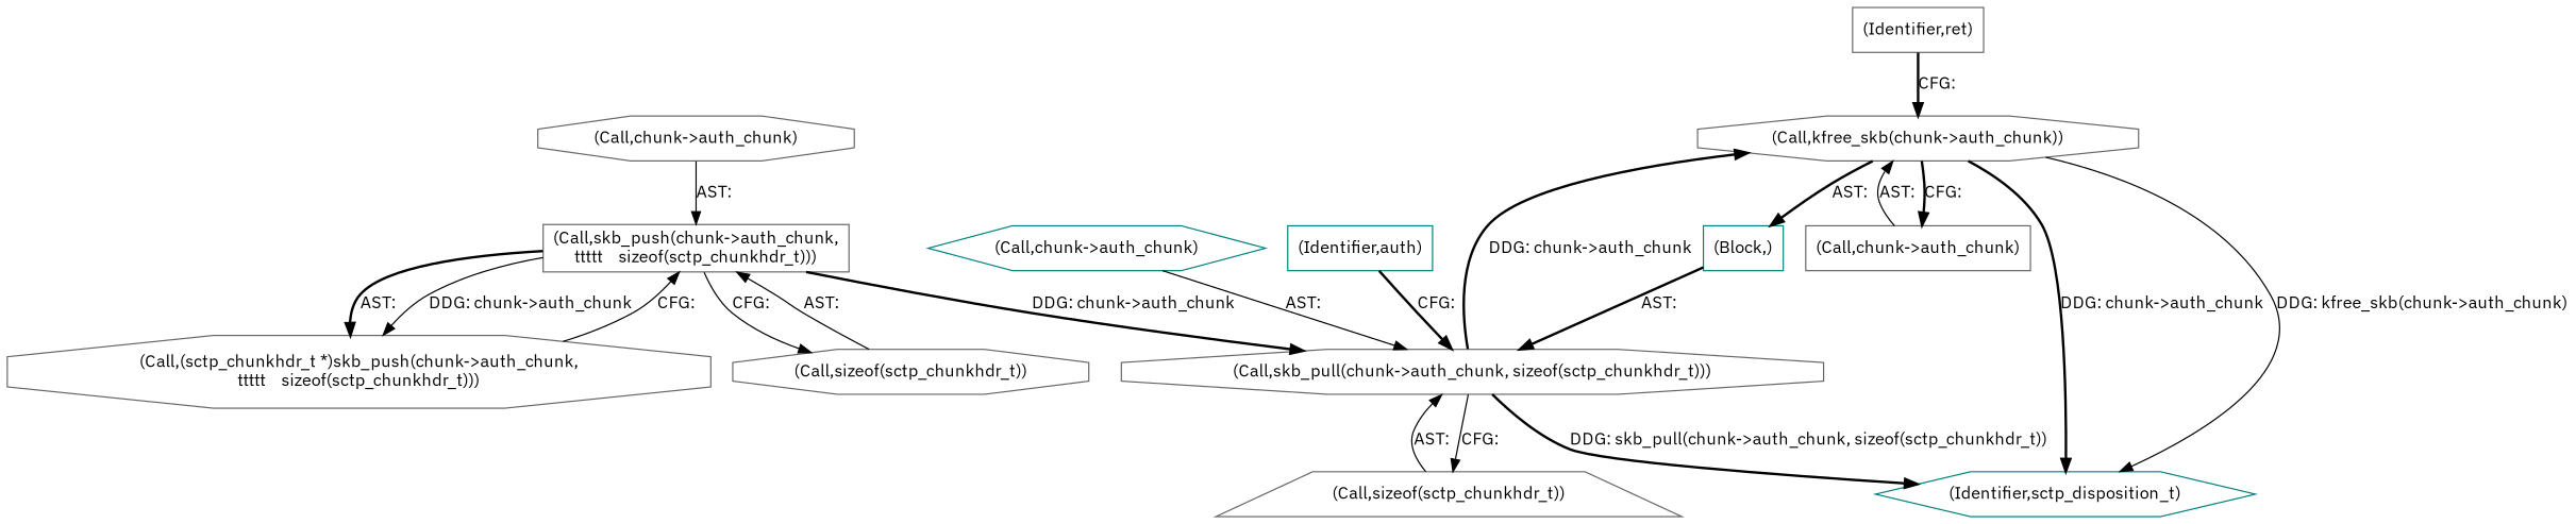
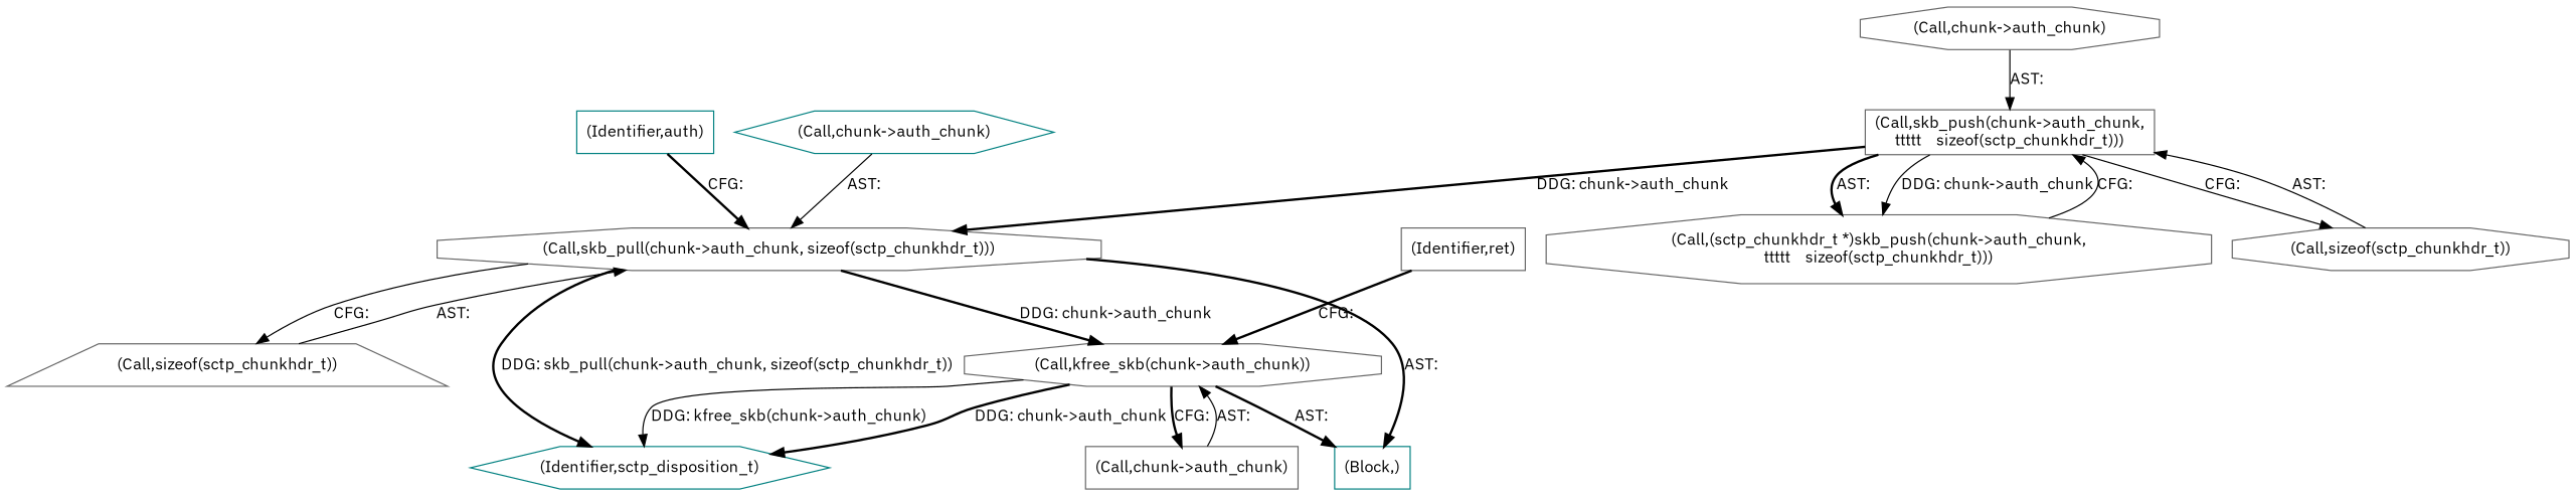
  digraph {
    fontname="IBM Plex Sans"
    node [color=gray40 fontname="IBM Plex Sans" shape=octagon]
    edge [fontname="IBM Plex Sans" style=bold]
    n1 [label="(Call,kfree_skb(chunk->auth_chunk))"]
    n2 [color=teal label="(Block,)" shape=box]
    n3 [color=teal label="(Identifier,sctp_disposition_t)" shape=hexagon]
    n4 [label="(Call,chunk->auth_chunk)" shape=box]
    n5 [label="(Call,skb_pull(chunk->auth_chunk, sizeof(sctp_chunkhdr_t)))"]
    n6 [label="(Call,sizeof(sctp_chunkhdr_t))" shape=trapezium]
    n7 [label="(Call,skb_push(chunk->auth_chunk,\n\t\t\t\t\t    sizeof(sctp_chunkhdr_t)))" shape=box]
    n8 [label="(Call,(sctp_chunkhdr_t *)skb_push(chunk->auth_chunk,\n\t\t\t\t\t    sizeof(sctp_chunkhdr_t)))"]
    n9 [label="(Call,sizeof(sctp_chunkhdr_t))"]
    n10 [label="(Identifier,ret)" shape=box]
    n11 [color=teal label="(Identifier,auth)" shape=box]
    n12 [color=teal label="(Call,chunk->auth_chunk)" shape=hexagon]
    n13 [label="(Call,chunk->auth_chunk)"]
    n1 -> n2 [label="AST: "]
    n1 -> n3 [label="DDG: kfree_skb(chunk->auth_chunk)" style=solid]
    n1 -> n3 [label="DDG: chunk->auth_chunk"]
    n1 -> n4 [label="CFG: "]
    n4 -> n1 [label="AST: " style=solid]
    n5 -> n1 [label="DDG: chunk->auth_chunk"]
-   n2 -> n5 [label="AST: "]
+   n5 -> n2 [label="AST: "]
    n5 -> n3 [label="DDG: skb_pull(chunk->auth_chunk, sizeof(sctp_chunkhdr_t))"]
    n5 -> n6 [label="CFG: " style=solid]
    n6 -> n5 [label="AST: " style=solid]
    n7 -> n5 [label="DDG: chunk->auth_chunk"]
    n7 -> n8 [label="AST: "]
    n7 -> n8 [label="DDG: chunk->auth_chunk" style=solid]
    n7 -> n9 [label="CFG: " style=solid]
    n8 -> n7 [label="CFG: " style=solid]
    n9 -> n7 [label="AST: " style=solid]
    n10 -> n1 [label="CFG: "]
    n11 -> n5 [label="CFG: "]
    n12 -> n5 [label="AST: " style=solid]
    n13 -> n7 [label="AST: " style=solid]
  }
